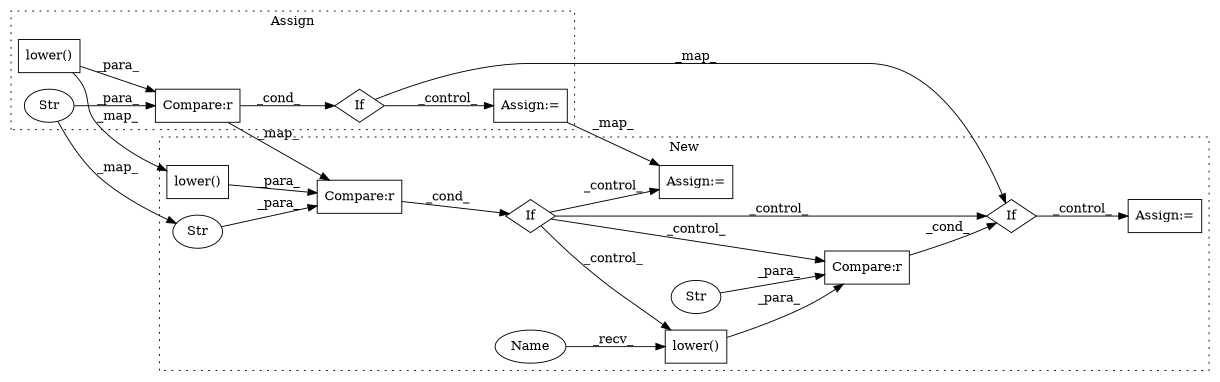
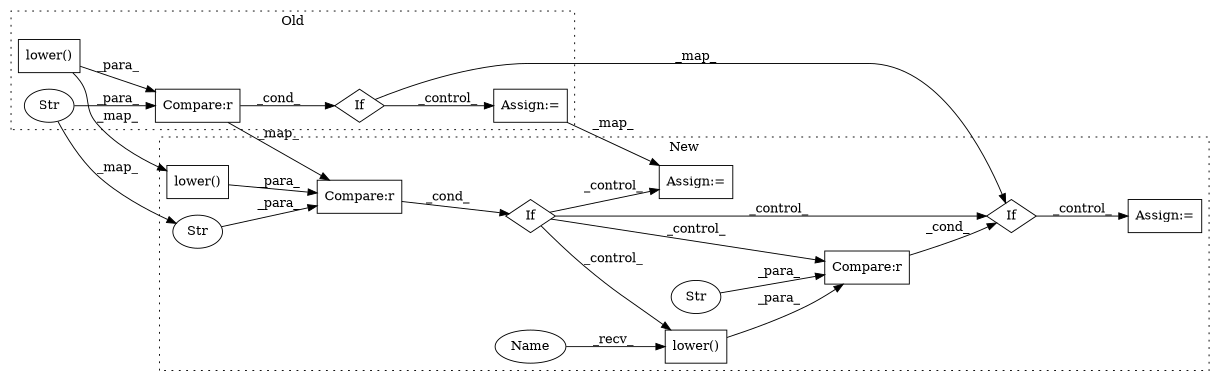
  digraph {
    rankdir=LR
    node [a=75 l=20 s=7673 shape=box]
    n1 [label="lower()" s=7674]
    n2 [a=40 l=30 label="Compare:r"]
    n3 [a=66 l=5 label=Str s=7698 shape=ellipse]
    n4 [a=68 l=3 label="Assign:=" s=7728]
    n5 [a=96 l=0 label=If shape=diamond]
    n6 [label="lower()" s=7953]
    n7 [a=40 l=30 label="Compare:r" s=7952]
    n8 [a=66 l=5 label=Str s=7977 shape=ellipse]
    n9 [a=68 l=3 label="Assign:=" s=8007]
    n10 [a=68 l=3 label="Assign:=" s=8083]
    n11 [a=40 l=35 label="Compare:r" s=8023]
    n12 [a=66 l=10 label=Str s=8048 shape=ellipse]
    n13 [label="lower()" s=8024]
    n14 [a=96 l=0 label=If s=7952 shape=diamond]
    n15 [a=96 l=0 label=If s=8023 shape=diamond]
    n16 [a=87 l=11 label=Name s=8024 shape=ellipse]
    subgraph cluster_1 {
-     label=Assign
+     label=Old
      style=dotted
      n1
      n2
      n3
      n4
      n5
    }
    subgraph cluster_2 {
      label=New
      style=dotted
      n6
      n7
      n8
      n9
      n10
      n11
      n12
      n13
      n14
      n15
      n16
    }
    n1 -> n2 [label=_para_]
    n1 -> n6 [label=_map_]
    n2 -> n5 [label=_cond_]
    n2 -> n7 [label=_map_]
    n3 -> n2 [label=_para_]
    n3 -> n8 [label=_map_]
    n4 -> n9 [label=_map_]
    n5 -> n4 [label=_control_]
    n5 -> n15 [label=_map_]
    n6 -> n7 [label=_para_]
    n7 -> n14 [label=_cond_]
    n8 -> n7 [label=_para_]
    n11 -> n15 [label=_cond_]
    n12 -> n11 [label=_para_]
    n13 -> n11 [label=_para_]
    n14 -> n9 [label=_control_]
    n14 -> n11 [label=_control_]
    n14 -> n13 [label=_control_]
    n14 -> n15 [label=_control_]
    n15 -> n10 [label=_control_]
    n16 -> n13 [label=_recv_]
  }
